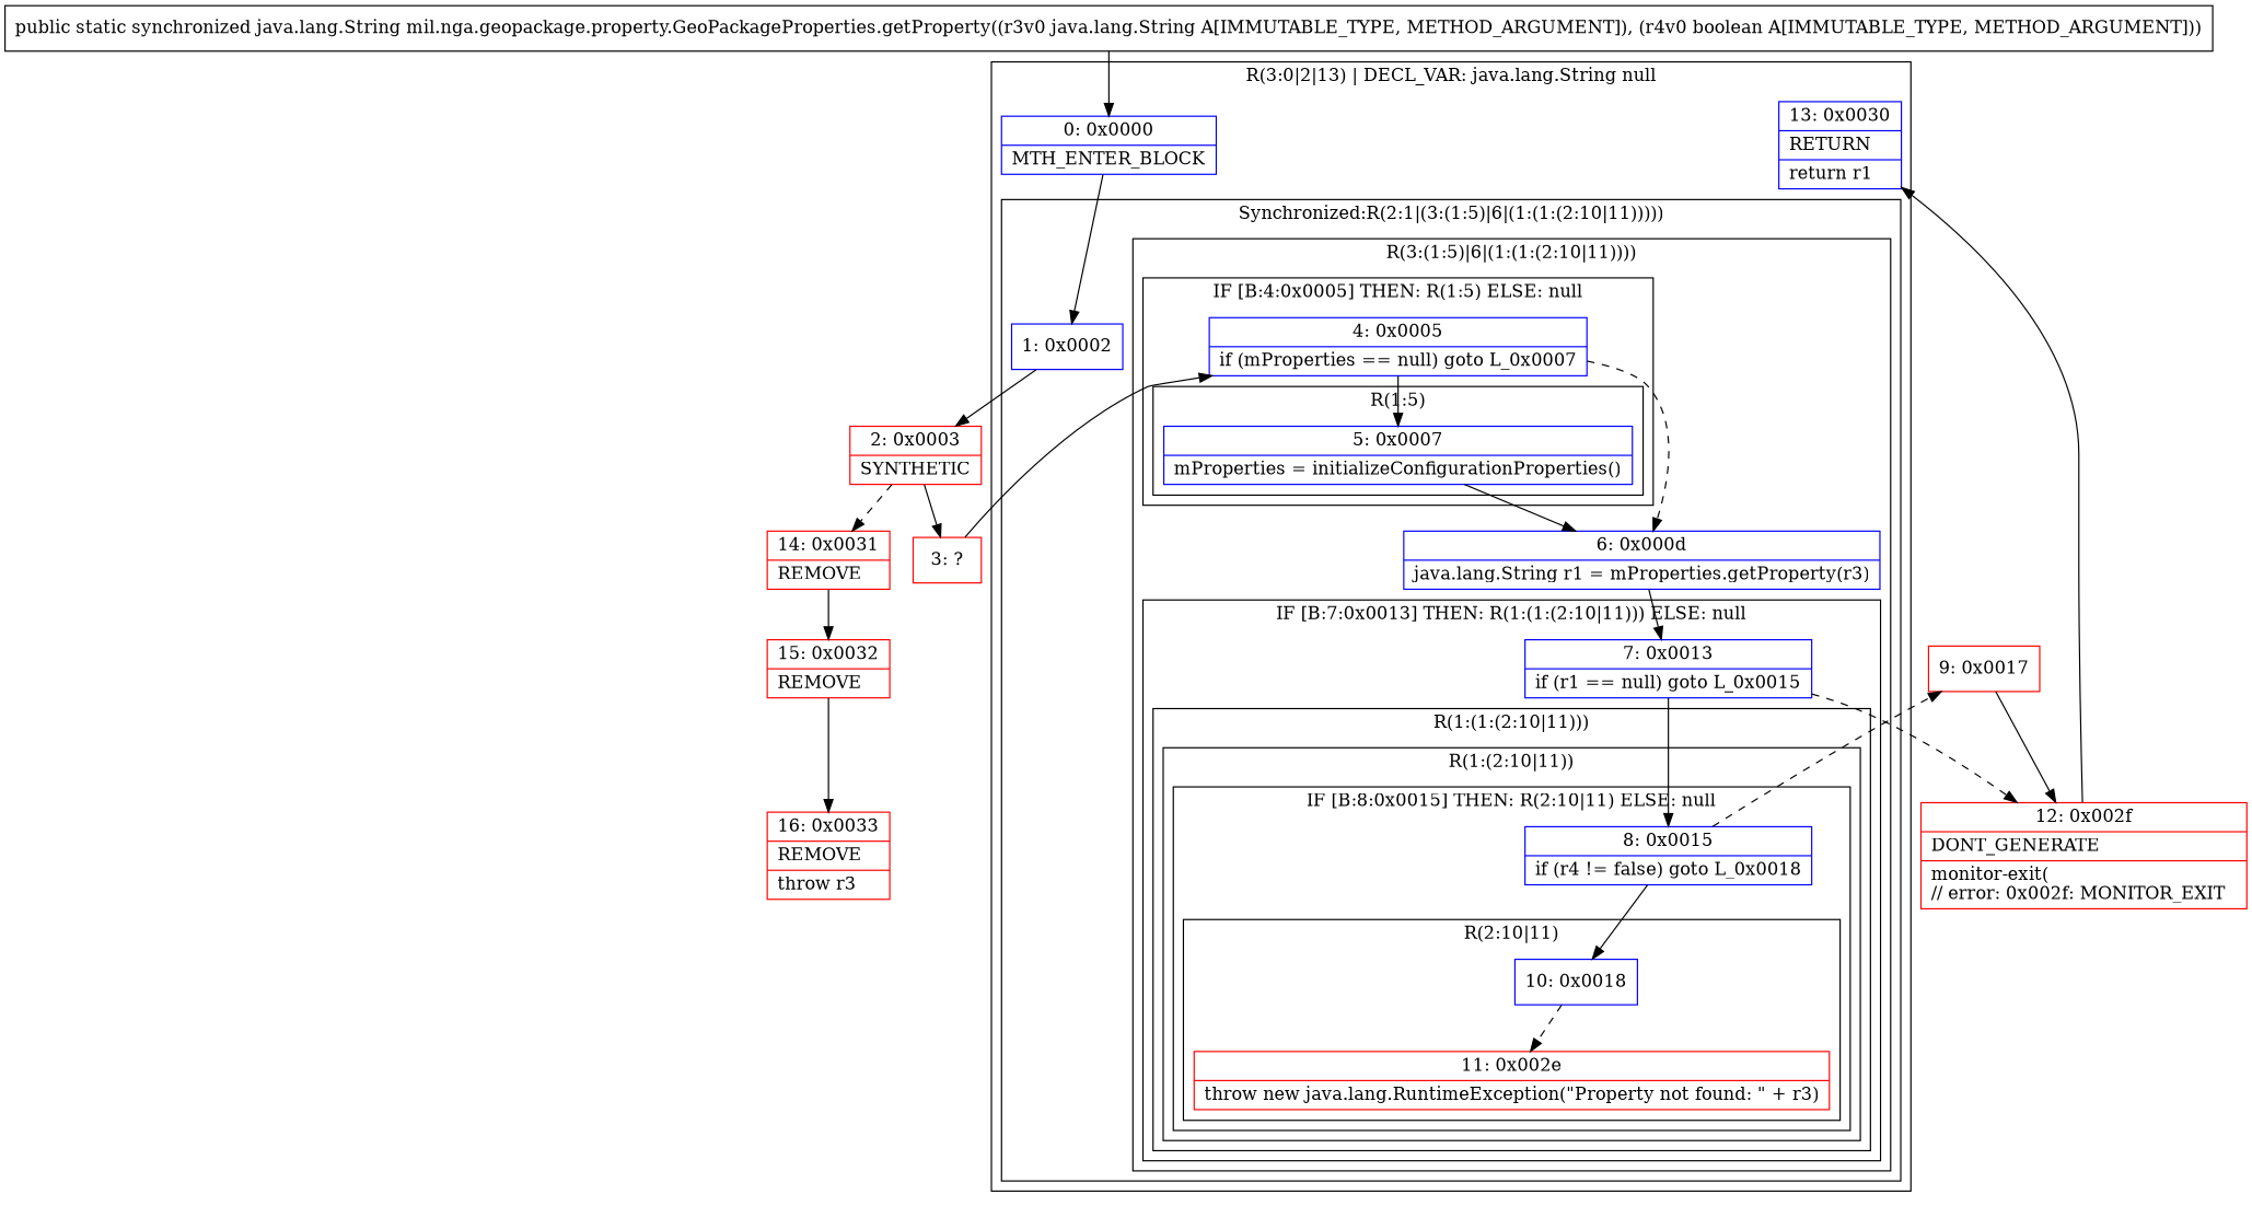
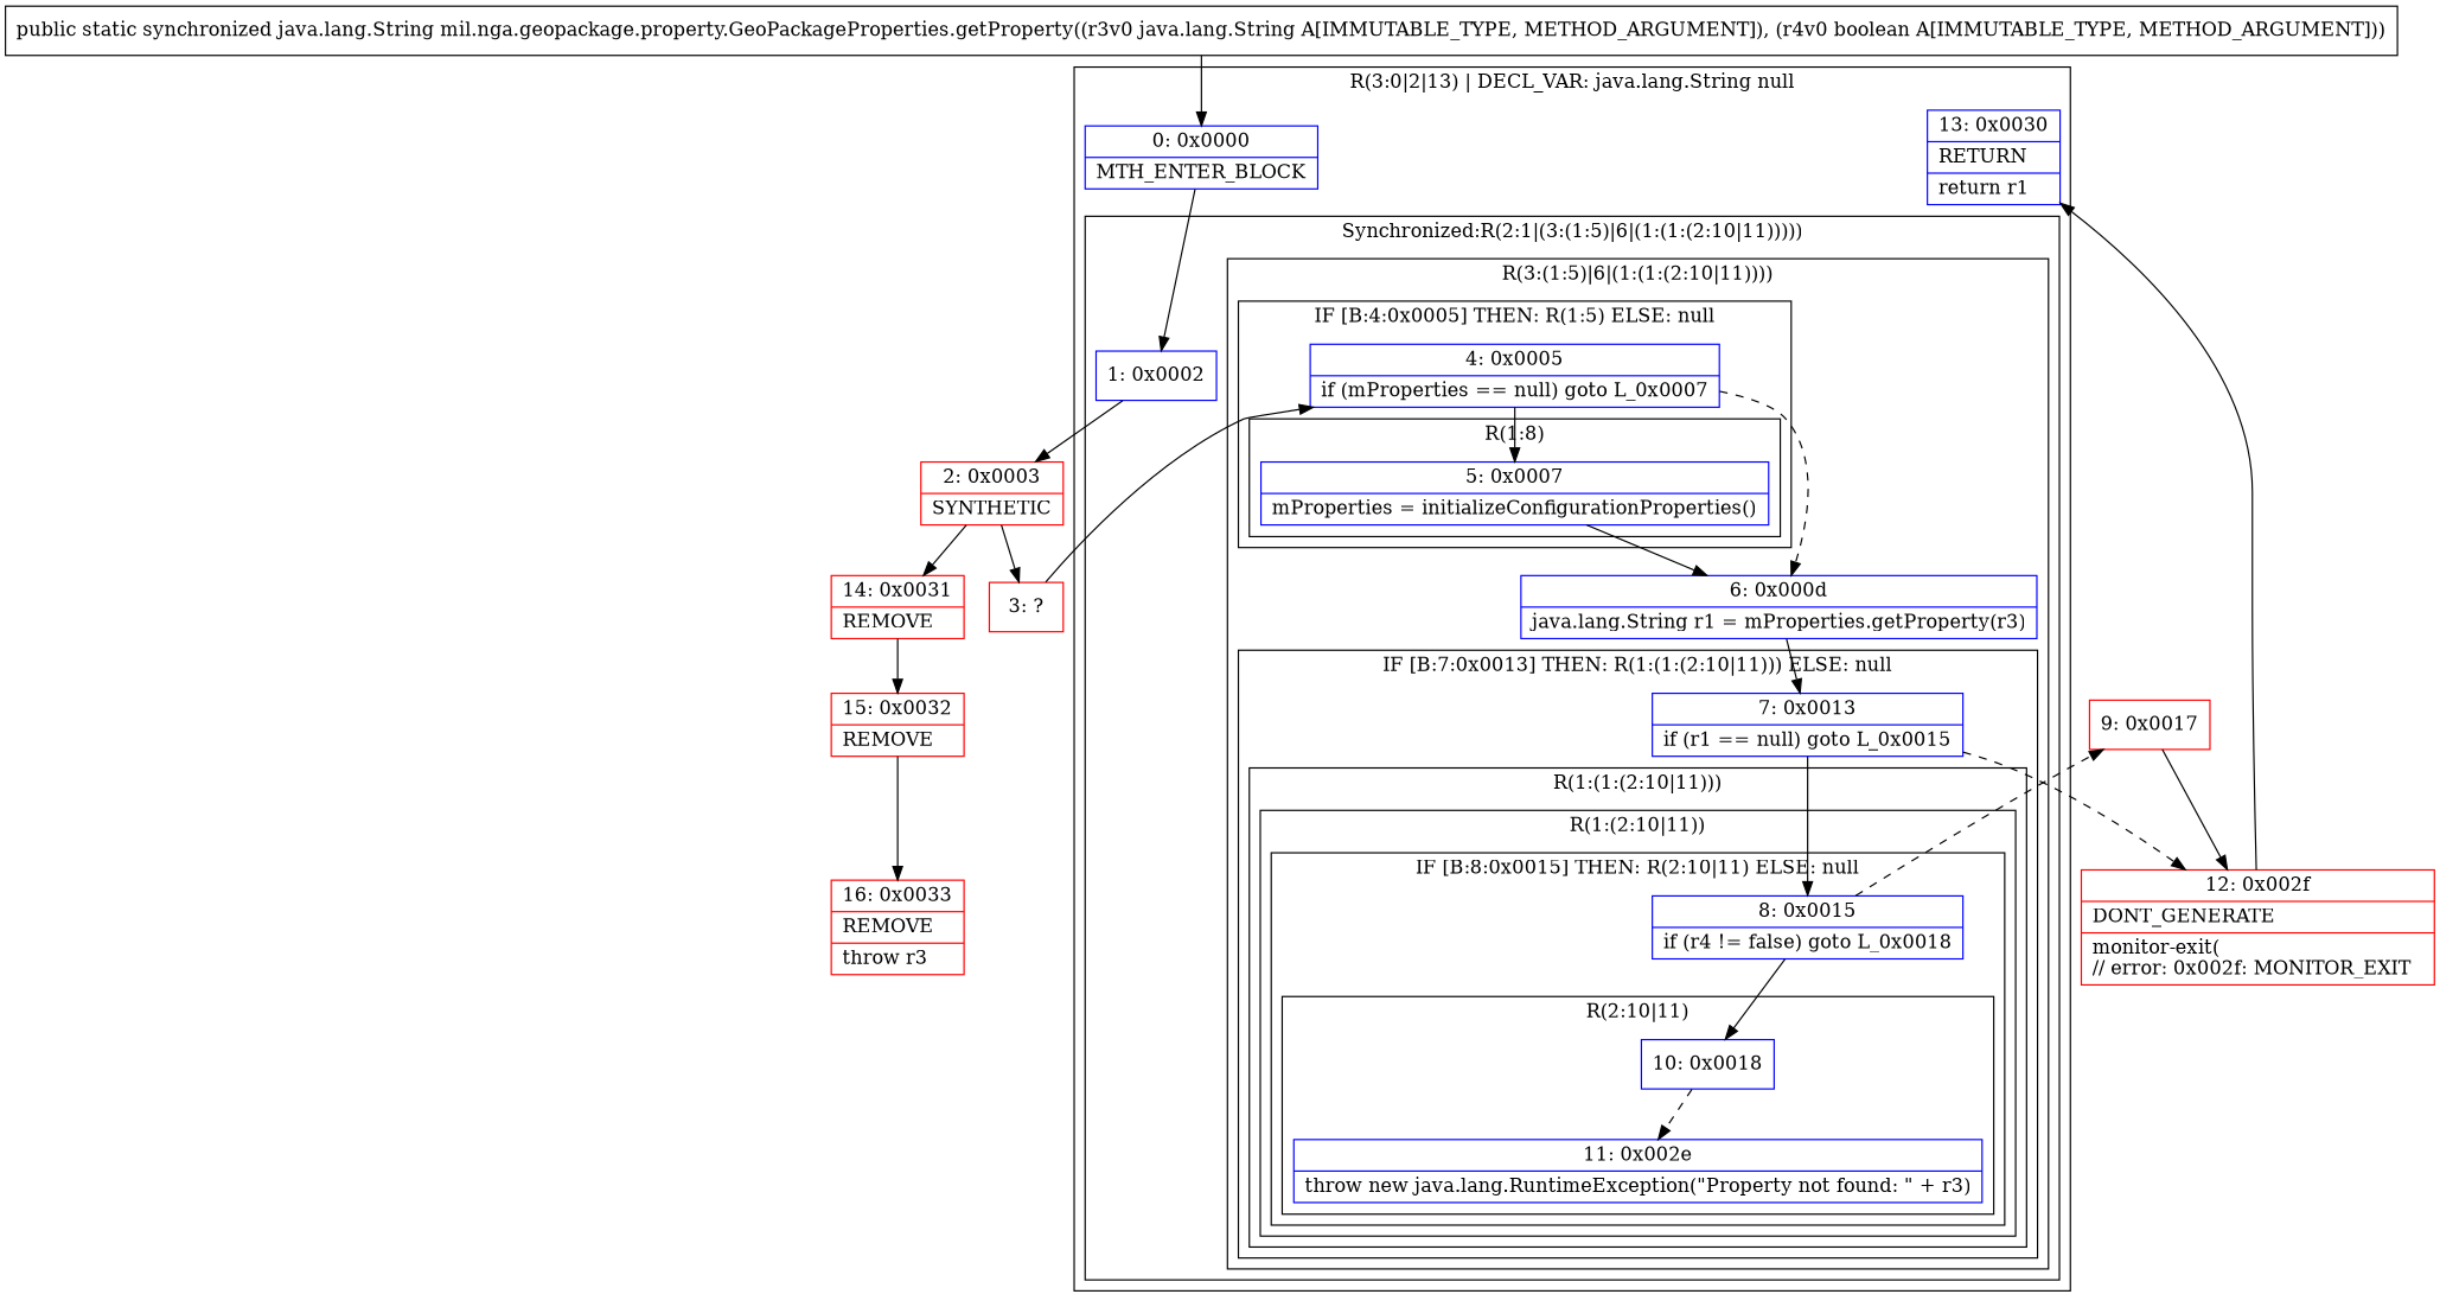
  digraph {
    node [color=blue shape=record]
    n1 [label="{5\:\ 0x0007|mProperties = initializeConfigurationProperties()\l}"]
    n2 [label="{4\:\ 0x0005|if (mProperties == null) goto L_0x0007\l}"]
    n3 [label="{10\:\ 0x0018}"]
-   n4 [color=red label="{11\:\ 0x002e|throw new java.lang.RuntimeException(\"Property not found: \" + r3)\l}"]
+   n4 [label="{11\:\ 0x002e|throw new java.lang.RuntimeException(\"Property not found: \" + r3)\l}"]
    n5 [label="{8\:\ 0x0015|if (r4 != false) goto L_0x0018\l}"]
    n6 [label="{7\:\ 0x0013|if (r1 == null) goto L_0x0015\l}"]
    n7 [label="{6\:\ 0x000d|java.lang.String r1 = mProperties.getProperty(r3)\l}"]
    n8 [label="{1\:\ 0x0002}"]
    n9 [label="{0\:\ 0x0000|MTH_ENTER_BLOCK\l}"]
    n10 [label="{13\:\ 0x0030|RETURN\l|return r1\l}"]
    n11 [color=red label="{9\:\ 0x0017}"]
    n12 [color=red label="{12\:\ 0x002f|DONT_GENERATE\l|monitor\-exit(\l\/\/ error: 0x002f: MONITOR_EXIT  \l}"]
    n13 [color=red label="{2\:\ 0x0003|SYNTHETIC\l}"]
    n14 [color=red label="{3\:\ ?}"]
    n15 [color=red label="{14\:\ 0x0031|REMOVE\l}"]
    n16 [color=red label="{15\:\ 0x0032|REMOVE\l}"]
    n17 [color=red label="{16\:\ 0x0033|REMOVE\l|throw r3\l}"]
    n18 [label="{public static synchronized java.lang.String mil.nga.geopackage.property.GeoPackageProperties.getProperty((r3v0 java.lang.String A[IMMUTABLE_TYPE, METHOD_ARGUMENT]), (r4v0 boolean A[IMMUTABLE_TYPE, METHOD_ARGUMENT])) }" color=""]
    subgraph cluster_1 {
      label="R(3:0|2|13) | DECL_VAR: java.lang.String null\l"
      n9
      n10
      subgraph cluster_2 {
        label="Synchronized:R(2:1|(3:(1:5)|6|(1:(1:(2:10|11)))))"
        n8
        subgraph cluster_3 {
          label="R(3:(1:5)|6|(1:(1:(2:10|11))))"
          n7
          subgraph cluster_4 {
            label="IF [B:4:0x0005] THEN: R(1:5) ELSE: null"
            n2
            subgraph cluster_5 {
-             label="R(1:5)"
+             label="R(1:8)"
              n1
            }
          }
          subgraph cluster_6 {
            label="IF [B:7:0x0013] THEN: R(1:(1:(2:10|11))) ELSE: null"
            n6
            subgraph cluster_7 {
              label="R(1:(1:(2:10|11)))"
              subgraph cluster_8 {
                label="R(1:(2:10|11))"
                subgraph cluster_9 {
                  label="IF [B:8:0x0015] THEN: R(2:10|11) ELSE: null"
                  n5
                  subgraph cluster_10 {
                    label="R(2:10|11)"
                    n3
                    n4
                  }
                }
              }
            }
          }
        }
      }
    }
    n1 -> n7
    n2 -> n1
    n2 -> n7 [style=dashed]
    n3 -> n4 [style=dashed]
    n5 -> n3
    n5 -> n11 [style=dashed]
    n6 -> n5
    n6 -> n12 [style=dashed]
    n7 -> n6
    n8 -> n13
    n9 -> n8
    n11 -> n12
    n12 -> n10
    n13 -> n14
-   n13 -> n15 [style=dashed]
+   n13 -> n15
    n14 -> n2
    n15 -> n16
    n16 -> n17
    n18 -> n9
  }
